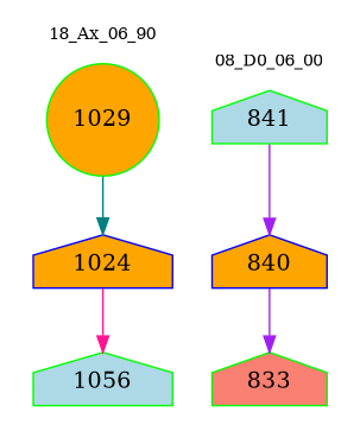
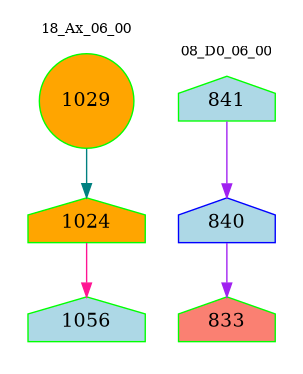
  digraph {
    node [color=green fillcolor=lightblue shape=house style=filled]
    edge [color=purple]
    n1 [fillcolor=orange label=1029 shape=circle]
-   n2 [color=blue fillcolor=orange label=1024]
+   n2 [fillcolor=orange label=1024]
    n3 [label=1056]
    n4 [label=841]
-   n5 [color=blue fillcolor=orange label=840]
+   n5 [color=blue label=840]
    n6 [fillcolor=salmon label=833]
    subgraph cluster_1 {
      color=white
      fontsize=10
-     label="18_Ax_06_90"
+     label="18_Ax_06_00"
      n1
      n2
      n3
    }
    subgraph cluster_2 {
      color=white
      fontsize=10
      label="08_D0_06_00"
      n4
      n5
      n6
    }
    n1 -> n2 [color=teal]
    n2 -> n3 [color=deeppink]
    n4 -> n5
    n5 -> n6
  }
